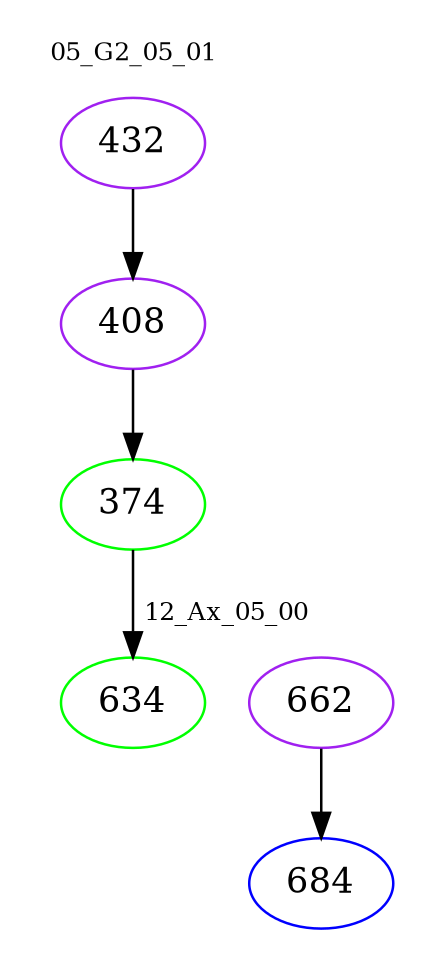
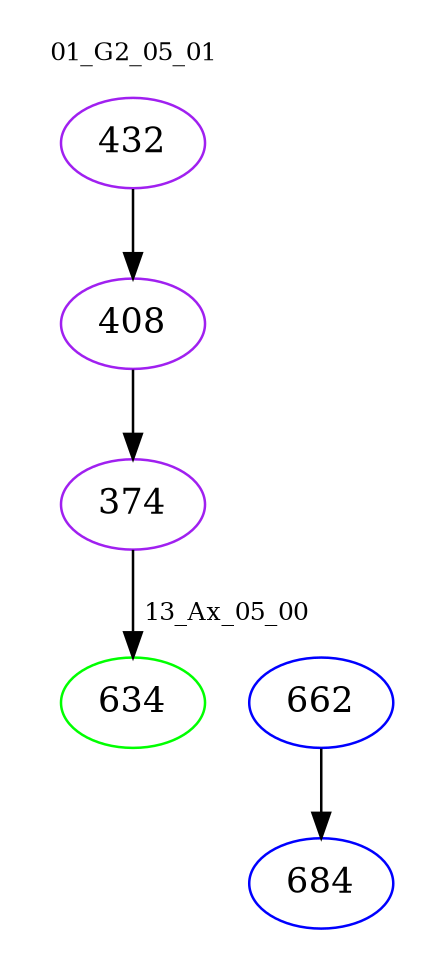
  digraph {
    node [color=blue]
    edge [color=black]
-   n1 [color=purple label=662]
+   n1 [label=662]
    n2 [color=green label=634]
    n3 [label=684]
    n4 [color=purple label=408]
-   n5 [color=green label=374]
+   n5 [color=purple label=374]
    n6 [color=purple label=432]
    subgraph cluster_1 {
      color=white
      fontsize=10
-     label="12_Ax_05_00"
+     label="13_Ax_05_00"
      n1
      n2
      n3
    }
    subgraph cluster_2 {
      color=white
      fontsize=10
-     label="05_G2_05_01"
+     label="01_G2_05_01"
      n4
      n5
      n6
    }
    n1 -> n3
    n4 -> n5
    n5 -> n2
    n6 -> n4
  }
